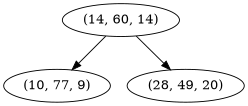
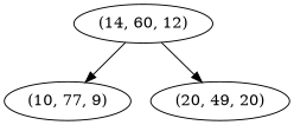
  digraph {
-   "(14, 60, 12)" [label="(14, 60, 14)"]
+   "(14, 60, 12)"
    "(10, 77, 9)"
-   "(28, 49, 20)"
+   "(28, 49, 20)" [label="(20, 49, 20)"]
    "(14, 60, 12)" -> "(10, 77, 9)"
    "(14, 60, 12)" -> "(28, 49, 20)"
  }
